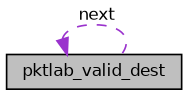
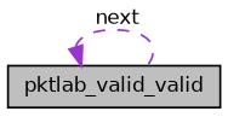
  digraph {
    rankdir=LR
-   n1 [color=black fillcolor=grey75 fontcolor=black fontname=Helvetica fontsize=10 height=0.2 label=pktlab_valid_dest shape=record style=filled width=0.4]
+   n1 [color=black fillcolor=grey75 fontcolor=black fontname=Helvetica fontsize=10 height=0.2 label=pktlab_valid_valid shape=record style=filled width=0.4]
    n1 -> n1 [color=darkorchid3 dir=back fontname=Helvetica fontsize=10 label=" next" labelfontname=Helvetica labelfontsize=10 style=dashed]
  }
